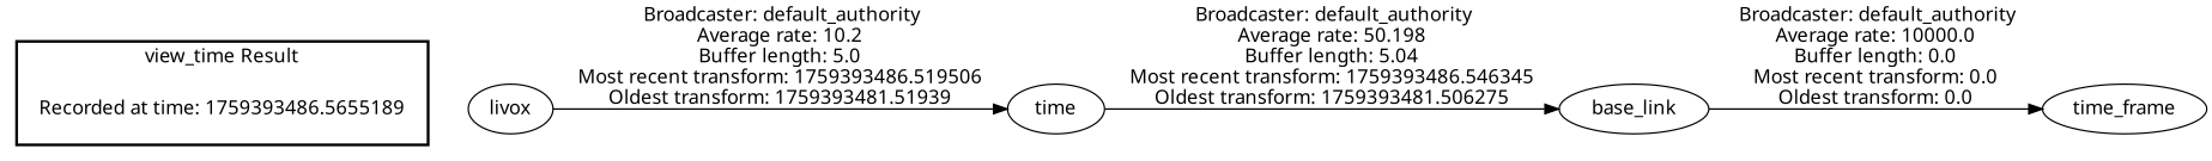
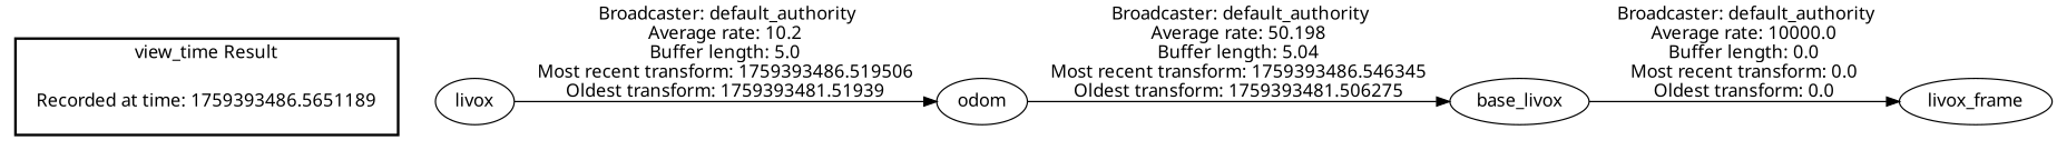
  digraph {
    fontname="Noto Sans"
    rankdir=LR
    node [fontname="Noto Sans"]
    edge [fontname="Noto Sans"]
-   "Recorded at time: 1759393486.5655189" [shape=plaintext]
+   "Recorded at time: 1759393486.5655189" [shape=plaintext label="Recorded at time: 1759393486.5651189"]
    n2 [label=livox]
-   odom [label=time]
-   base_link
-   livox_frame [label=time_frame]
+   odom
+   base_link [label=base_livox]
+   livox_frame
    subgraph cluster_1 {
      color=black
      label="view_time Result"
      style=bold
      "Recorded at time: 1759393486.5655189"
    }
    "Recorded at time: 1759393486.5655189" -> n2 [style=invis]
    n2 -> odom [label=" Broadcaster: default_authority\nAverage rate: 10.2\nBuffer length: 5.0\nMost recent transform: 1759393486.519506\nOldest transform: 1759393481.51939\n"]
    odom -> base_link [label=" Broadcaster: default_authority\nAverage rate: 50.198\nBuffer length: 5.04\nMost recent transform: 1759393486.546345\nOldest transform: 1759393481.506275\n"]
    base_link -> livox_frame [label=" Broadcaster: default_authority\nAverage rate: 10000.0\nBuffer length: 0.0\nMost recent transform: 0.0\nOldest transform: 0.0\n"]
  }
